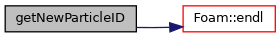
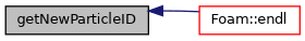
  digraph {
    rankdir=LR
    node [fontname=Helvetica fontsize=10 shape=record]
    n1 [color=black fillcolor=grey75 fontcolor=black height=0.2 label=getNewParticleID style=filled width=0.4]
    n2 [color=red height=0.2 label="Foam::endl" width=0.4]
-   n1 -> n2 [color=midnightblue fontname=Helvetica fontsize=10 labelfontname=Helvetica labelfontsize=10 style=solid]
+   n2 -> n1 [color=midnightblue fontname=Helvetica fontsize=10 labelfontname=Helvetica labelfontsize=10 style=solid]
  }
